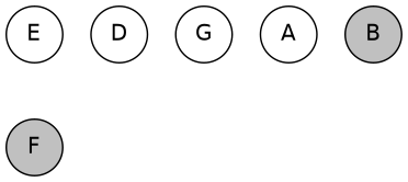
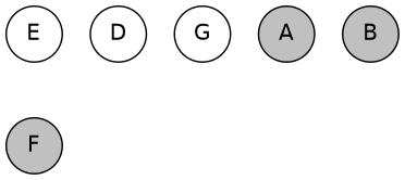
  graph {
    mindist=.1
    node [fillcolor=white fontname=Helvetica margin=0 shape=circle style=filled]
    edge [style=invis]
    E
    F [fillcolor=gray]
    D
    G
-   A
+   A [fillcolor=gray]
    B [fillcolor=gray]
    subgraph sub_1 {
      E
      F
    }
    E -- F
    F -- F
  }
